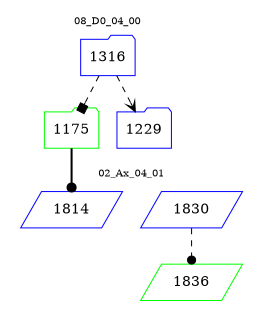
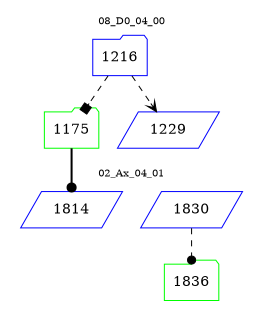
  digraph {
    node [color=blue shape=parallelogram]
    edge [arrowhead=dot color=black style=dashed]
    n1 [label=1830]
    n2 [label=1814]
-   n3 [color=green label=1836]
-   n4 [label=1316 shape=folder]
+   n3 [color=green label=1836 shape=folder]
+   n4 [label=1216 shape=folder]
    n5 [color=green label=1175 shape=folder]
-   n6 [label=1229 shape=folder]
+   n6 [label=1229]
    subgraph cluster_1 {
      color=white
      fontsize=10
      label="02_Ax_04_01"
      n1
      n2
      n3
    }
    subgraph cluster_2 {
      color=white
      fontsize=10
      label="08_D0_04_00"
      n4
      n5
      n6
    }
    n1 -> n3
    n4 -> n5 [arrowhead=box]
    n4 -> n6 [arrowhead=vee]
    n5 -> n2 [style=bold]
  }
